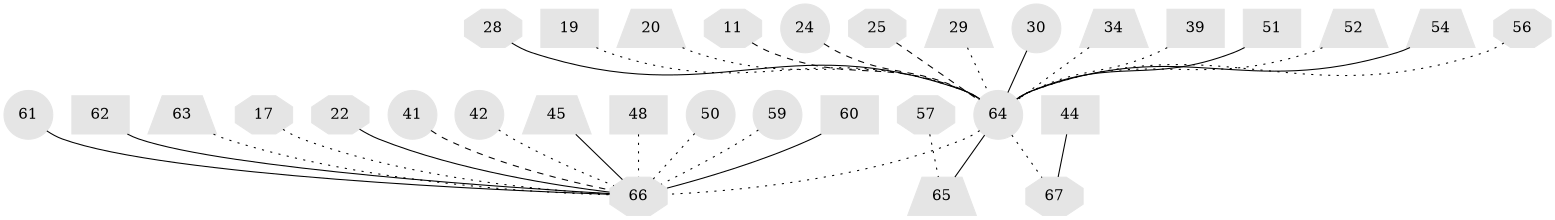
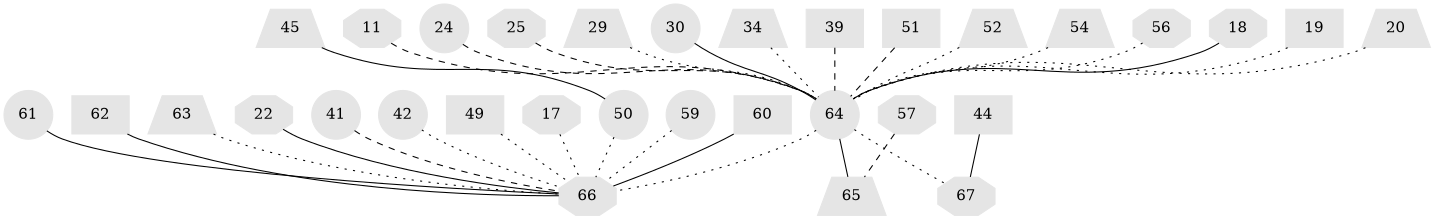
  graph {
    node [color=gray90 shape=octagon style=filled]
    edge [style=dotted]
    64 [shape=circle super="+4+9+6"]
    66 [super="+14+11+38+43+58"]
    65 [shape=trapezium super="+15+53"]
    67
    17
-   18 [label=28]
+   18
    19 [shape=box]
    20 [shape=trapezium]
    n9 [label=11]
    22
    24 [shape=circle]
    25
    29 [shape=trapezium]
    30 [shape=circle super="+26"]
    34 [shape=trapezium super="+33"]
    39 [shape=box]
    41 [shape=circle super="+16+23+28+32"]
    42 [shape=circle]
    44 [shape=box]
    45 [shape=trapezium]
-   49 [shape=box label=48]
+   49 [shape=box]
    50 [shape=circle]
    51 [shape=box super="+46"]
    52 [shape=trapezium super="+31"]
    54 [shape=trapezium super="+48"]
    56 [super="+27+35+47"]
    57
    59 [shape=circle]
    60 [shape=box]
    61 [shape=circle super="+36"]
    62 [shape=box]
    63 [shape=trapezium]
    64 -- 66 [weight=5]
    64 -- 65 [style=solid]
    64 -- 67
    17 -- 66
    18 -- 64 [style=solid]
    19 -- 64
    20 -- 64
    n9 -- 64 [style=dashed]
    22 -- 66 [style=solid]
    24 -- 64 [style=dashed]
    25 -- 64 [style=dashed]
    29 -- 64
    30 -- 64 [style=solid]
    34 -- 64
-   39 -- 64
+   39 -- 64 [style=dashed]
    41 -- 66 [style=dashed]
    42 -- 66
    44 -- 67 [style=solid]
-   45 -- 66 [style=solid]
+   45 -- 50 [style=solid]
    49 -- 66
    50 -- 66
-   51 -- 64 [style=solid]
+   51 -- 64 [style=dashed]
    52 -- 64
-   54 -- 64 [style=solid]
+   54 -- 64
    56 -- 64
-   57 -- 65
+   57 -- 65 [style=dashed]
    59 -- 66
    60 -- 66 [style=solid]
    61 -- 66 [style=solid]
    62 -- 66 [style=solid]
    63 -- 66
  }
